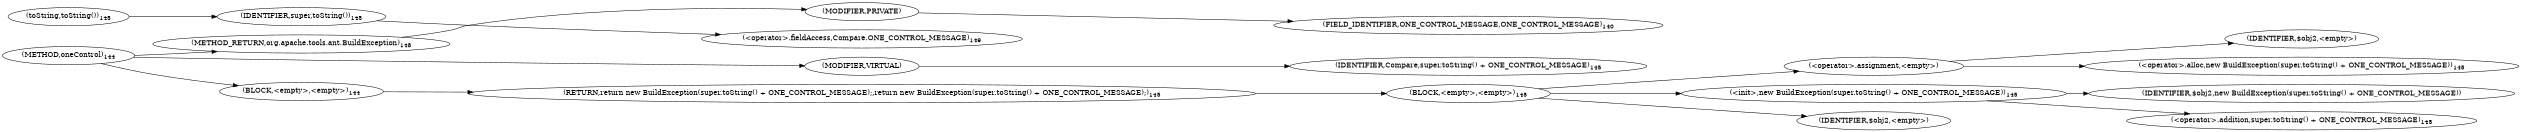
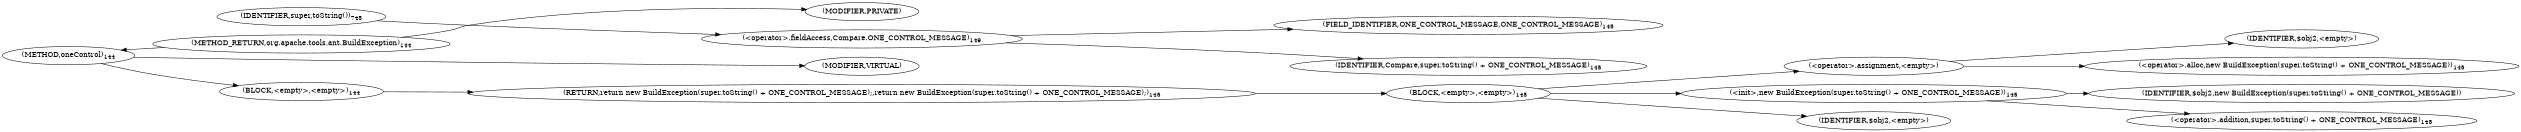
  digraph {
    rankdir=LR
    n1 [label=<(METHOD,oneControl)<SUB>144</SUB>>]
    n2 [label=<(BLOCK,&lt;empty&gt;,&lt;empty&gt;)<SUB>144</SUB>>]
    n3 [label=<(MODIFIER,VIRTUAL)>]
-   n4 [label=<(METHOD_RETURN,org.apache.tools.ant.BuildException)<SUB>148</SUB>>]
+   n4 [label=<(METHOD_RETURN,org.apache.tools.ant.BuildException)<SUB>144</SUB>>]
    n5 [label=<(RETURN,return new BuildException(super.toString() + ONE_CONTROL_MESSAGE);,return new BuildException(super.toString() + ONE_CONTROL_MESSAGE);)<SUB>145</SUB>>]
    n6 [label=<(MODIFIER,PRIVATE)>]
    n7 [label=<(BLOCK,&lt;empty&gt;,&lt;empty&gt;)<SUB>145</SUB>>]
    n8 [label=<(&lt;operator&gt;.assignment,&lt;empty&gt;)>]
    n9 [label=<(&lt;init&gt;,new BuildException(super.toString() + ONE_CONTROL_MESSAGE))<SUB>145</SUB>>]
    n10 [label=<(IDENTIFIER,$obj2,&lt;empty&gt;)>]
    n11 [label=<(IDENTIFIER,$obj2,&lt;empty&gt;)>]
    n12 [label=<(&lt;operator&gt;.alloc,new BuildException(super.toString() + ONE_CONTROL_MESSAGE))<SUB>145</SUB>>]
    n13 [label=<(IDENTIFIER,$obj2,new BuildException(super.toString() + ONE_CONTROL_MESSAGE))>]
    n14 [label=<(&lt;operator&gt;.addition,super.toString() + ONE_CONTROL_MESSAGE)<SUB>145</SUB>>]
-   n15 [label=<(toString,toString())<SUB>145</SUB>>]
-   n16 [label=<(IDENTIFIER,super,toString())<SUB>145</SUB>>]
+   n16 [label=<(IDENTIFIER,super,toString())<SUB>745</SUB>>]
    n17 [label=<(&lt;operator&gt;.fieldAccess,Compare.ONE_CONTROL_MESSAGE)<SUB>149</SUB>>]
    n18 [label=<(IDENTIFIER,Compare,super.toString() + ONE_CONTROL_MESSAGE)<SUB>145</SUB>>]
-   n19 [label=<(FIELD_IDENTIFIER,ONE_CONTROL_MESSAGE,ONE_CONTROL_MESSAGE)<SUB>140</SUB>>]
+   n19 [label=<(FIELD_IDENTIFIER,ONE_CONTROL_MESSAGE,ONE_CONTROL_MESSAGE)<SUB>145</SUB>>]
    n1 -> n2
    n1 -> n3
-   n1 -> n4
+   n4 -> n1
    n2 -> n5
    n4 -> n6
    n5 -> n7
    n7 -> n8
    n7 -> n9
    n7 -> n10
    n8 -> n11
    n8 -> n12
    n9 -> n13
    n9 -> n14
-   n15 -> n16
    n16 -> n17
-   n3 -> n18
-   n6 -> n19
+   n17 -> n18
+   n17 -> n19
  }
